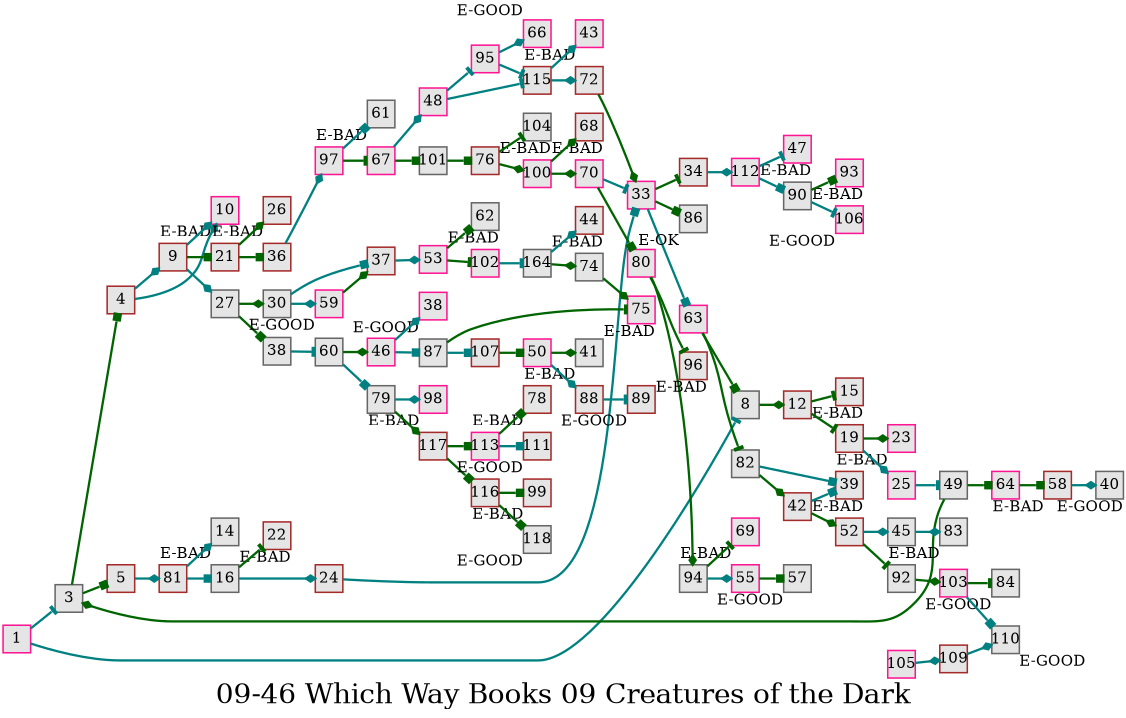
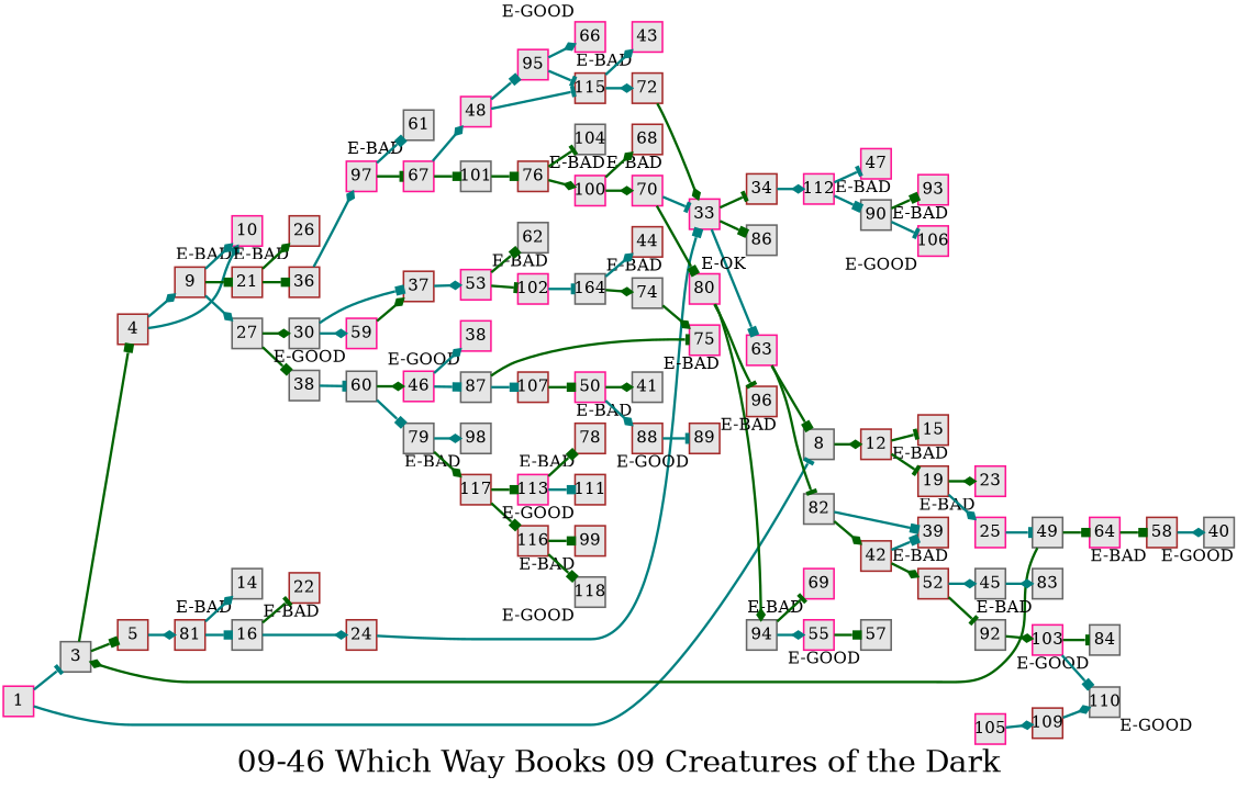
  digraph {
    fontsize=36
    label="09-46 Which Way Books 09 Creatures of the Dark"
    nodesep=0.35
    ordering=out
    rankdir=LR
    ranksep=0.45
    node [color=deeppink fillcolor=grey90 fixedsize=true fontsize=20 labelfloat=true margin="0,0" penwidth=2 regular=true shape=rect style=filled]
    edge [arrowhead=diamond color=darkgreen fontsize=12 labelfloat=true penwidth=3]
    3 [color=gray40]
    1
    8 [color=gray40]
    4 [color=brown]
    5 [color=brown]
    12 [color=brown]
    9 [color=brown]
    10 [xlabel="E-BAD"]
    n9 [color=brown label=81]
    15 [color=brown xlabel="E-BAD"]
    19 [color=brown]
    21 [color=brown]
    27 [color=gray40]
    14 [color=gray40 xlabel="E-BAD"]
    16 [color=gray40]
    26 [color=brown xlabel="E-BAD"]
    36 [color=brown]
    30 [color=gray40]
    n19 [color=gray40 label=38]
    22 [color=brown xlabel="E-BAD"]
    24 [color=brown]
    23 [xlabel="E-BAD"]
    25
    97
    37 [color=brown]
    59 [xlabel="E-GOOD"]
    60 [color=gray40]
    33
    49 [color=gray40]
    34 [color=brown]
    63
    86 [color=gray40 xlabel="E-OK"]
    64
    61 [color=gray40 xlabel="E-BAD"]
    67
    112
    82 [color=gray40]
    58 [color=brown xlabel="E-BAD"]
    53
    46
    79 [color=gray40]
    62 [color=gray40 xlabel="E-BAD"]
    102
    38 [xlabel="E-GOOD"]
    87 [color=gray40]
-   98 [xlabel="E-BAD"]
+   98 [color=gray40 xlabel="E-BAD"]
    117 [color=brown]
    47 [xlabel="E-BAD"]
    90 [color=gray40]
    39 [color=brown xlabel="E-BAD"]
    42 [color=brown]
    48
    101 [color=gray40]
    n54 [color=gray40 label=164]
    40 [color=gray40 xlabel="E-GOOD"]
    41 [color=gray40 xlabel="E-BAD"]
    52 [color=brown]
    45 [color=gray40]
    92 [color=gray40]
    83 [color=gray40 xlabel="E-BAD"]
    103
    43 [xlabel="E-BAD"]
    44 [color=brown xlabel="E-BAD"]
    93 [xlabel="E-BAD"]
    106 [xlabel="E-GOOD"]
    75 [xlabel="E-BAD"]
    107 [color=brown]
    50
    95
    115 [color=brown]
    66 [xlabel="E-GOOD"]
    72 [color=brown]
    88 [color=brown]
    89 [color=brown xlabel="E-GOOD"]
    84 [color=gray40 xlabel="E-GOOD"]
    110 [color=gray40 xlabel="E-GOOD"]
    74 [color=gray40]
    57 [color=gray40 xlabel="E-GOOD"]
    55
    113
    116 [color=brown]
    76 [color=brown]
    100
    104 [color=gray40 xlabel="E-BAD"]
    68 [color=brown xlabel="E-BAD"]
    69 [xlabel="E-BAD"]
    70
    80
    94 [color=gray40]
    96 [color=brown xlabel="E-BAD"]
    78 [color=brown xlabel="E-BAD"]
    111 [color=brown xlabel="E-GOOD"]
    99 [color=brown xlabel="E-BAD"]
    118 [color=gray40 xlabel="E-GOOD"]
    109 [color=brown]
    105
    3 -> 4 [arrowhead=box]
    3 -> 5 [arrowhead=box]
    1 -> 3 [arrowhead=tee color=teal]
    1 -> 8 [arrowhead=tee color=teal]
    8 -> 12
    4 -> 9 [color=teal]
    4 -> 10 [color=teal]
    5 -> n9 [color=teal]
    12 -> 15 [arrowhead=tee]
    12 -> 19 [arrowhead=tee]
    9 -> 10 [color=teal]
    9 -> 21 [arrowhead=box]
    9 -> 27 [color=teal]
    n9 -> 14 [color=teal]
    n9 -> 16 [arrowhead=box color=teal]
    19 -> 23
    19 -> 25 [color=teal]
    21 -> 26
    21 -> 36 [arrowhead=box]
    27 -> 30
    27 -> n19 [arrowhead=box]
    16 -> 22 [arrowhead=tee]
    16 -> 24 [color=teal]
    36 -> 97 [color=teal]
    30 -> 37 [arrowhead=box color=teal]
    30 -> 59 [color=teal]
    n19 -> 60 [arrowhead=tee color=teal]
    24 -> 33 [arrowhead=box color=teal]
    25 -> 49 [arrowhead=tee color=teal]
    97 -> 61 [arrowhead=box color=teal]
    97 -> 67 [arrowhead=tee]
    37 -> 53 [color=teal]
    59 -> 37
    60 -> 46
    60 -> 79 [arrowhead=box color=teal]
    33 -> 34 [arrowhead=tee]
    33 -> 63 [arrowhead=box color=teal]
    33 -> 86 [arrowhead=box]
    49 -> 3
    49 -> 64 [arrowhead=box]
    34 -> 112 [color=teal]
    63 -> 8 [arrowhead=box]
    63 -> 82 [arrowhead=tee]
    64 -> 58 [arrowhead=box]
    67 -> 48 [color=teal]
    67 -> 101 [arrowhead=box]
    112 -> 47 [arrowhead=tee color=teal]
    112 -> 90 [arrowhead=box color=teal]
    82 -> 39 [arrowhead=box color=teal]
    82 -> 42
    58 -> 40 [color=teal]
    53 -> 62 [arrowhead=box]
    53 -> 102 [arrowhead=tee]
    46 -> 38 [color=teal]
    46 -> 87 [arrowhead=box color=teal]
    79 -> 98 [color=teal]
    79 -> 117
    102 -> n54 [arrowhead=tee color=teal]
    87 -> 75 [arrowhead=tee]
    87 -> 107 [arrowhead=box color=teal]
    117 -> 113 [arrowhead=box]
    117 -> 116 [arrowhead=box]
    90 -> 93 [arrowhead=box]
    90 -> 106 [arrowhead=tee color=teal]
    42 -> 39 [arrowhead=box color=teal]
    42 -> 52
-   48 -> 95 [arrowhead=tee color=teal]
+   48 -> 95 [arrowhead=box color=teal]
    48 -> 115 [arrowhead=tee color=teal]
    101 -> 76 [arrowhead=box]
    n54 -> 44 [color=teal]
    n54 -> 74
    52 -> 45 [color=teal]
    52 -> 92 [arrowhead=tee]
    45 -> 83 [color=teal]
    92 -> 103
    103 -> 84 [arrowhead=tee]
    103 -> 110 [arrowhead=box color=teal]
    107 -> 50 [arrowhead=box]
    50 -> 41
    50 -> 88 [color=teal]
    95 -> 115 [arrowhead=tee color=teal]
    95 -> 66 [color=teal]
    115 -> 43 [color=teal]
    115 -> 72 [color=teal]
    72 -> 33
    88 -> 89 [arrowhead=tee color=teal]
    74 -> 75
    55 -> 57 [arrowhead=box]
    113 -> 78 [arrowhead=box]
    113 -> 111 [arrowhead=box color=teal]
    116 -> 99 [arrowhead=box]
    116 -> 118 [arrowhead=box]
    76 -> 100
    76 -> 104 [arrowhead=tee]
    100 -> 68
    100 -> 70
    70 -> 33 [arrowhead=tee color=teal]
    70 -> 80 [arrowhead=box]
    80 -> 94
    80 -> 96 [arrowhead=tee]
    94 -> 55 [color=teal]
    94 -> 69 [arrowhead=tee]
    109 -> 110 [color=teal]
    105 -> 109 [color=teal]
  }
